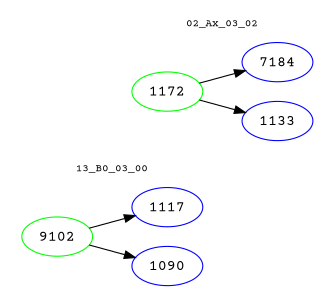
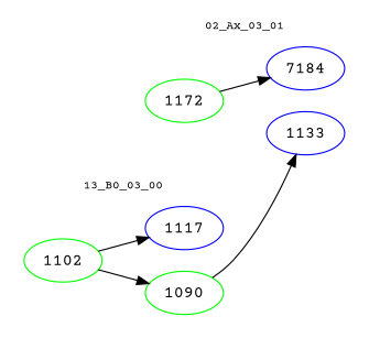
  digraph {
    fontname="Courier Prime"
    rankdir=LR
    node [color=blue fontname="Courier Prime"]
    edge [color=black fontname="Courier Prime"]
    n1 [color=green label=1172]
    n2 [label=1133]
    n3 [label=7184]
-   n4 [color=green label=9102]
-   n5 [label=1090]
+   n4 [color=green label=1102]
+   n5 [color=green label=1090]
    n6 [label=1117]
    subgraph cluster_1 {
      color=white
      fontsize=10
-     label="02_Ax_03_02"
+     label="02_Ax_03_01"
      n1
      n2
      n3
    }
    subgraph cluster_2 {
      color=white
      fontsize=10
      label="13_B0_03_00"
      n4
      n5
      n6
    }
-   n1 -> n2
+   n5 -> n2
    n1 -> n3
    n4 -> n5
    n4 -> n6
  }
